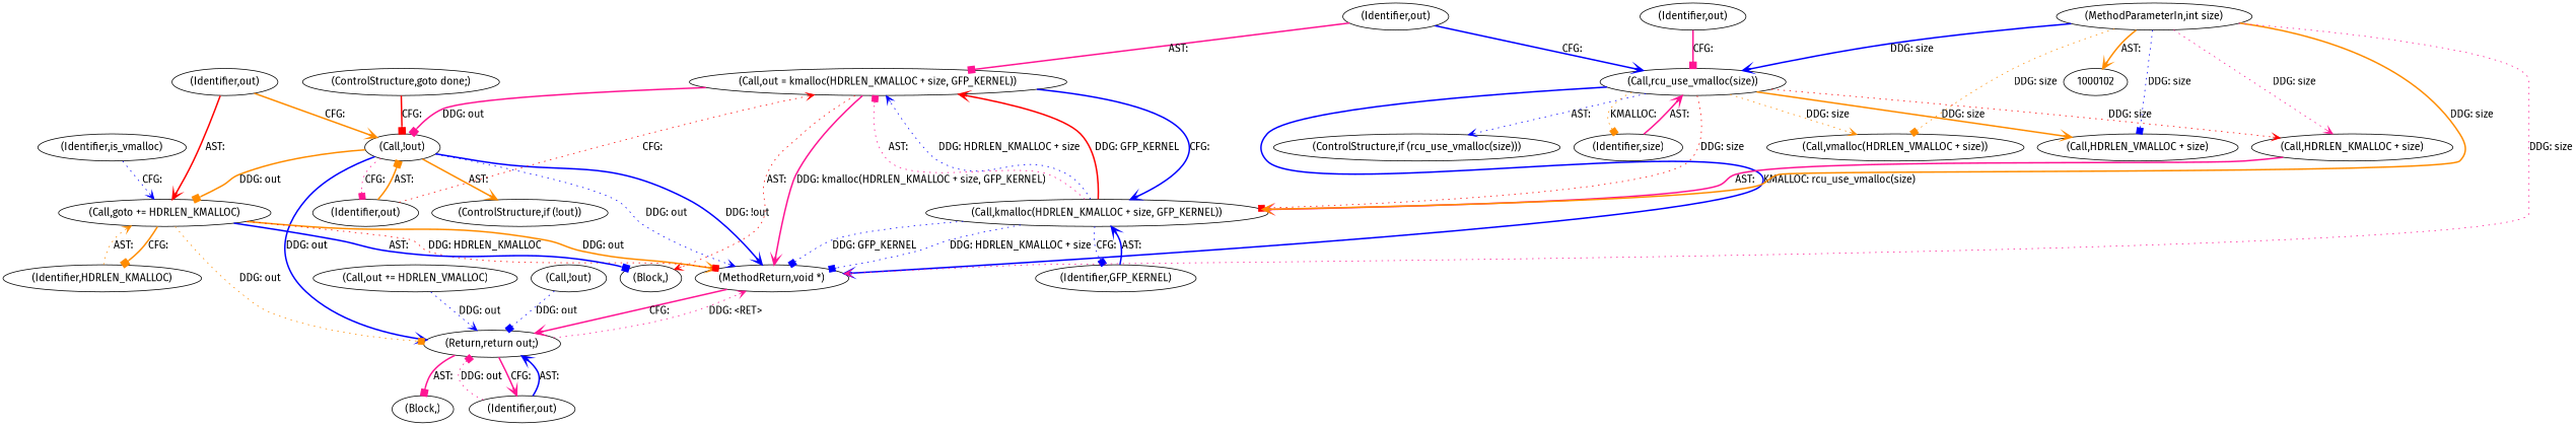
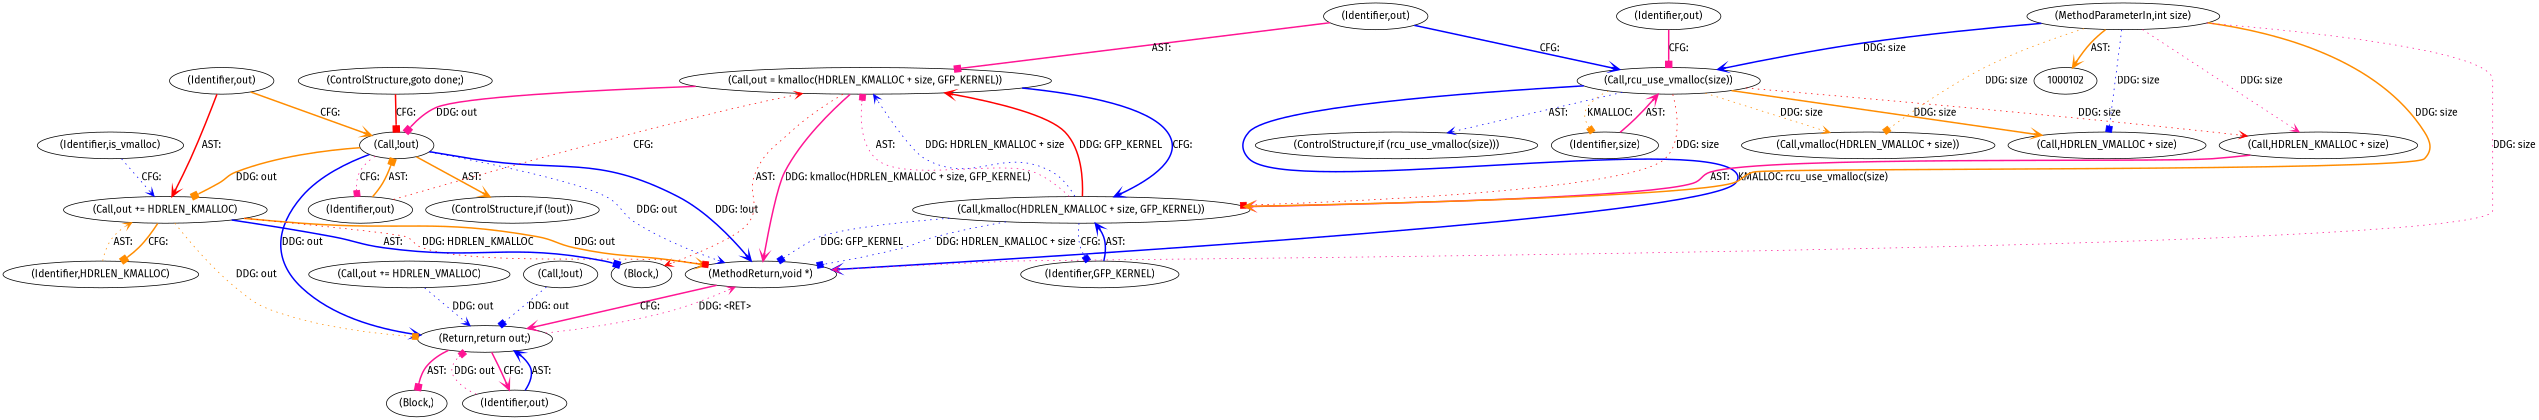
  digraph {
    fontname="Fira Sans"
    node [fontname="Fira Sans"]
    edge [arrowhead=vee color=blue fontname="Fira Sans" style=bold]
    n1 [label="(Call,out = kmalloc(HDRLEN_KMALLOC + size, GFP_KERNEL))"]
    n2 [label="(Call,kmalloc(HDRLEN_KMALLOC + size, GFP_KERNEL))"]
    n3 [label="(Call,!out)"]
    n4 [label="(MethodReturn,void *)"]
    n5 [label="(Block,)"]
    n6 [label="(Identifier,GFP_KERNEL)"]
-   n7 [label="(Call,goto += HDRLEN_KMALLOC)"]
+   n7 [label="(Call,out += HDRLEN_KMALLOC)"]
    n8 [label="(Return,return out;)"]
    n9 [label="(Identifier,out)"]
    n10 [label="(ControlStructure,if (!out))"]
    n11 [label="(Call,rcu_use_vmalloc(size))"]
    n12 [label="(Call,HDRLEN_VMALLOC + size)"]
    n13 [label="(ControlStructure,if (rcu_use_vmalloc(size)))"]
    n14 [label="(Call,vmalloc(HDRLEN_VMALLOC + size))"]
    n15 [label="(Call,HDRLEN_KMALLOC + size)"]
    n16 [label="(Identifier,size)"]
    n17 [label="(MethodParameterIn,int size)"]
    1000102
    n19 [label="(Identifier,HDRLEN_KMALLOC)"]
    n20 [label="(Block,)"]
    n21 [label="(Identifier,out)"]
    n22 [label="(ControlStructure,goto done;)"]
    n23 [label="(Identifier,out)"]
    n24 [label="(Identifier,out)"]
    n25 [label="(Identifier,out)"]
    n26 [label="(Call,out += HDRLEN_VMALLOC)"]
    n27 [label="(Call,!out)"]
    n28 [label="(Identifier,is_vmalloc)"]
    n1 -> n2 [label="CFG: "]
    n1 -> n3 [arrowhead=box color=deeppink label="DDG: out"]
    n1 -> n4 [color=deeppink label="DDG: kmalloc(HDRLEN_KMALLOC + size, GFP_KERNEL)"]
    n1 -> n5 [color=red label="AST: " style=dotted]
    n2 -> n1 [arrowhead=box color=deeppink label="AST: " style=dotted]
    n2 -> n1 [label="DDG: HDRLEN_KMALLOC + size" style=dotted]
    n2 -> n1 [color=red label="DDG: GFP_KERNEL"]
    n2 -> n4 [arrowhead=box label="DDG: GFP_KERNEL" style=dotted]
    n2 -> n4 [arrowhead=box label="DDG: HDRLEN_KMALLOC + size" style=dotted]
    n2 -> n6 [arrowhead=box label="CFG: " style=dotted]
    n3 -> n4 [label="DDG: out" style=dotted]
    n3 -> n4 [label="DDG: !out"]
    n3 -> n7 [arrowhead=box color=darkorange label="DDG: out"]
    n3 -> n8 [label="DDG: out"]
    n3 -> n9 [arrowhead=box color=deeppink label="CFG: " style=dotted]
    n3 -> n10 [color=darkorange label="AST: "]
    n4 -> n8 [color=deeppink label="CFG: "]
    n6 -> n2 [label="AST: "]
    n7 -> n4 [color=darkorange label="DDG: out"]
    n7 -> n4 [arrowhead=box color=red label="DDG: HDRLEN_KMALLOC" style=dotted]
    n7 -> n5 [arrowhead=box label="AST: "]
    n7 -> n8 [arrowhead=box color=darkorange label="DDG: out" style=dotted]
    n7 -> n19 [arrowhead=box color=darkorange label="CFG: "]
    n8 -> n4 [color=deeppink label="DDG: <RET>" style=dotted]
    n8 -> n20 [arrowhead=box color=deeppink label="AST: "]
    n8 -> n21 [color=deeppink label="CFG: "]
    n9 -> n1 [color=red label="CFG: " style=dotted]
    n9 -> n3 [arrowhead=box color=darkorange label="AST: "]
    n11 -> n2 [arrowhead=box color=red label="DDG: size" style=dotted]
    n11 -> n4 [label="KMALLOC: rcu_use_vmalloc(size)"]
    n11 -> n12 [color=darkorange label="DDG: size"]
    n11 -> n13 [label="AST: " style=dotted]
    n11 -> n14 [color=darkorange label="DDG: size" style=dotted]
    n11 -> n15 [color=red label="DDG: size" style=dotted]
    n11 -> n16 [arrowhead=box color=darkorange label="KMALLOC: " style=dotted]
    n15 -> n2 [color=deeppink label="AST: "]
    n16 -> n11 [color=deeppink label="AST: "]
    n17 -> n2 [color=darkorange label="DDG: size"]
    n17 -> n4 [color=deeppink label="DDG: size" style=dotted]
    n17 -> n11 [label="DDG: size"]
    n17 -> n12 [arrowhead=box label="DDG: size" style=dotted]
    n17 -> n14 [arrowhead=box color=darkorange label="DDG: size" style=dotted]
    n17 -> n15 [color=deeppink label="DDG: size" style=dotted]
    n17 -> 1000102 [color=darkorange label="AST: "]
    n19 -> n7 [color=darkorange label="AST: " style=dotted]
    n21 -> n8 [label="AST: "]
    n21 -> n8 [arrowhead=box color=deeppink label="DDG: out" style=dotted]
    n22 -> n3 [arrowhead=box color=red label="CFG: "]
    n23 -> n3 [color=darkorange label="CFG: "]
    n23 -> n7 [color=red label="AST: "]
    n24 -> n1 [arrowhead=box color=deeppink label="AST: "]
    n24 -> n11 [label="CFG: "]
    n25 -> n11 [arrowhead=box color=deeppink label="CFG: "]
    n26 -> n8 [label="DDG: out" style=dotted]
    n27 -> n8 [arrowhead=box label="DDG: out" style=dotted]
    n28 -> n7 [label="CFG: " style=dotted]
  }
